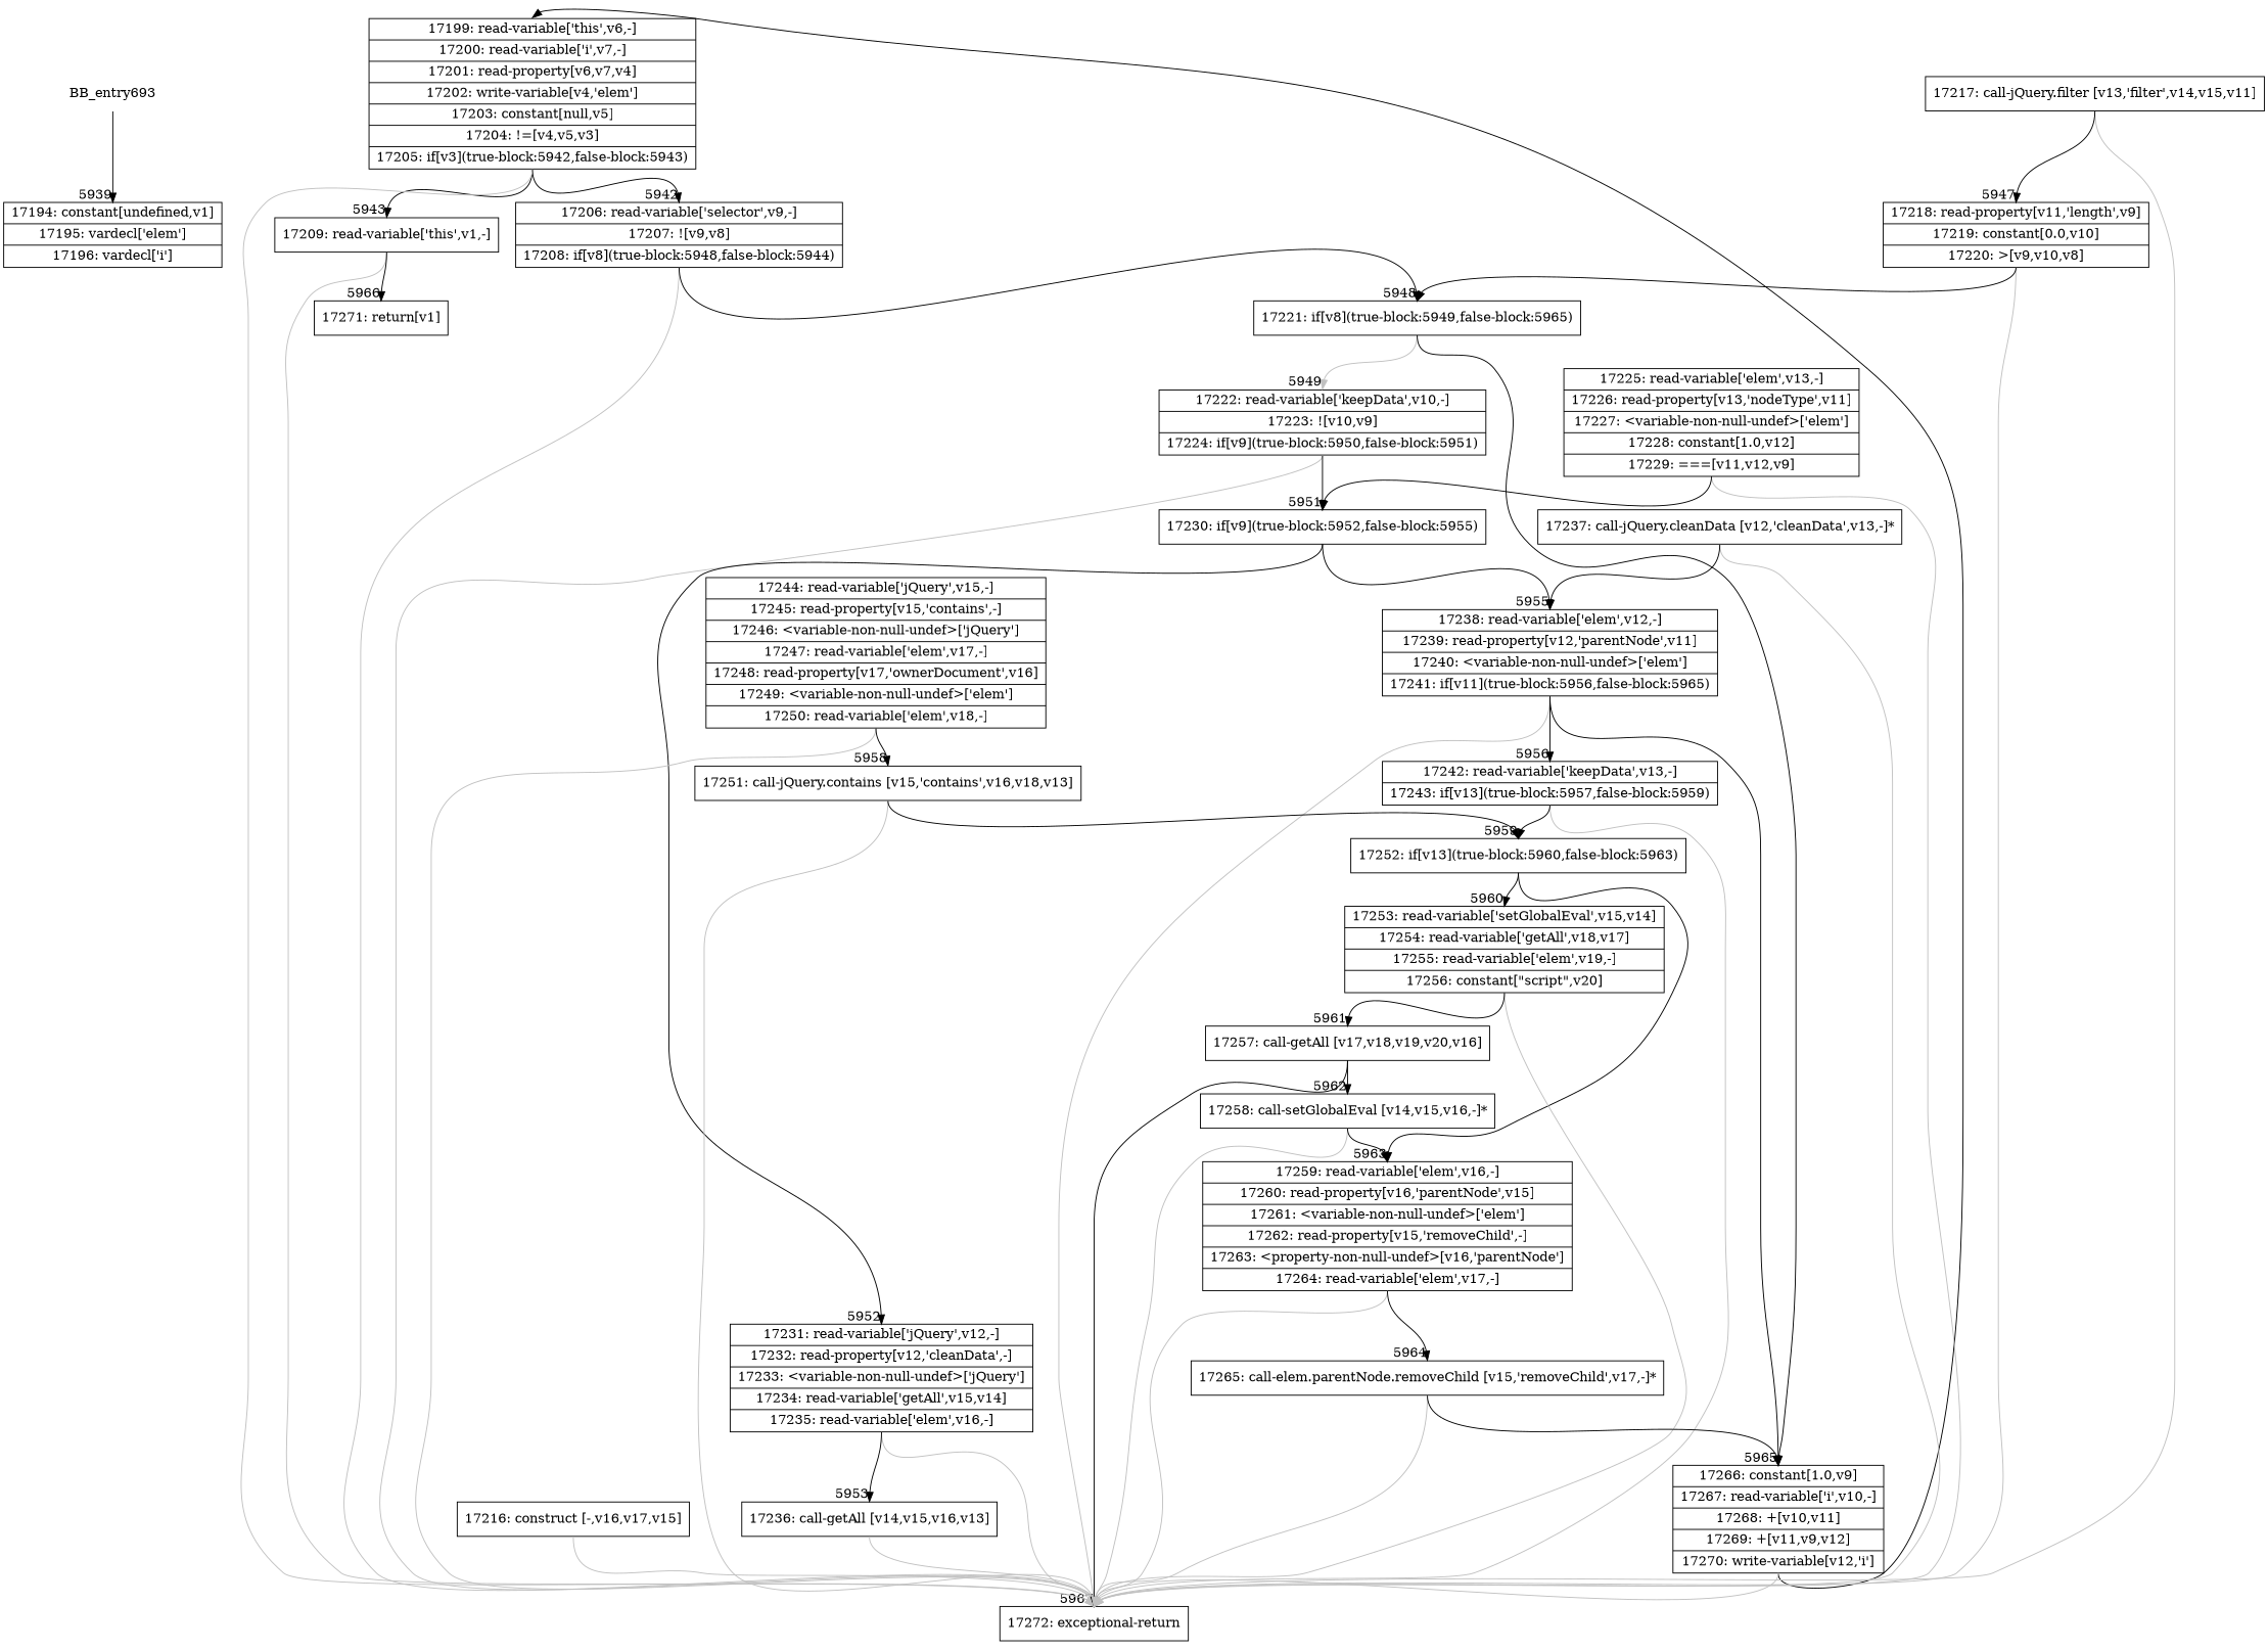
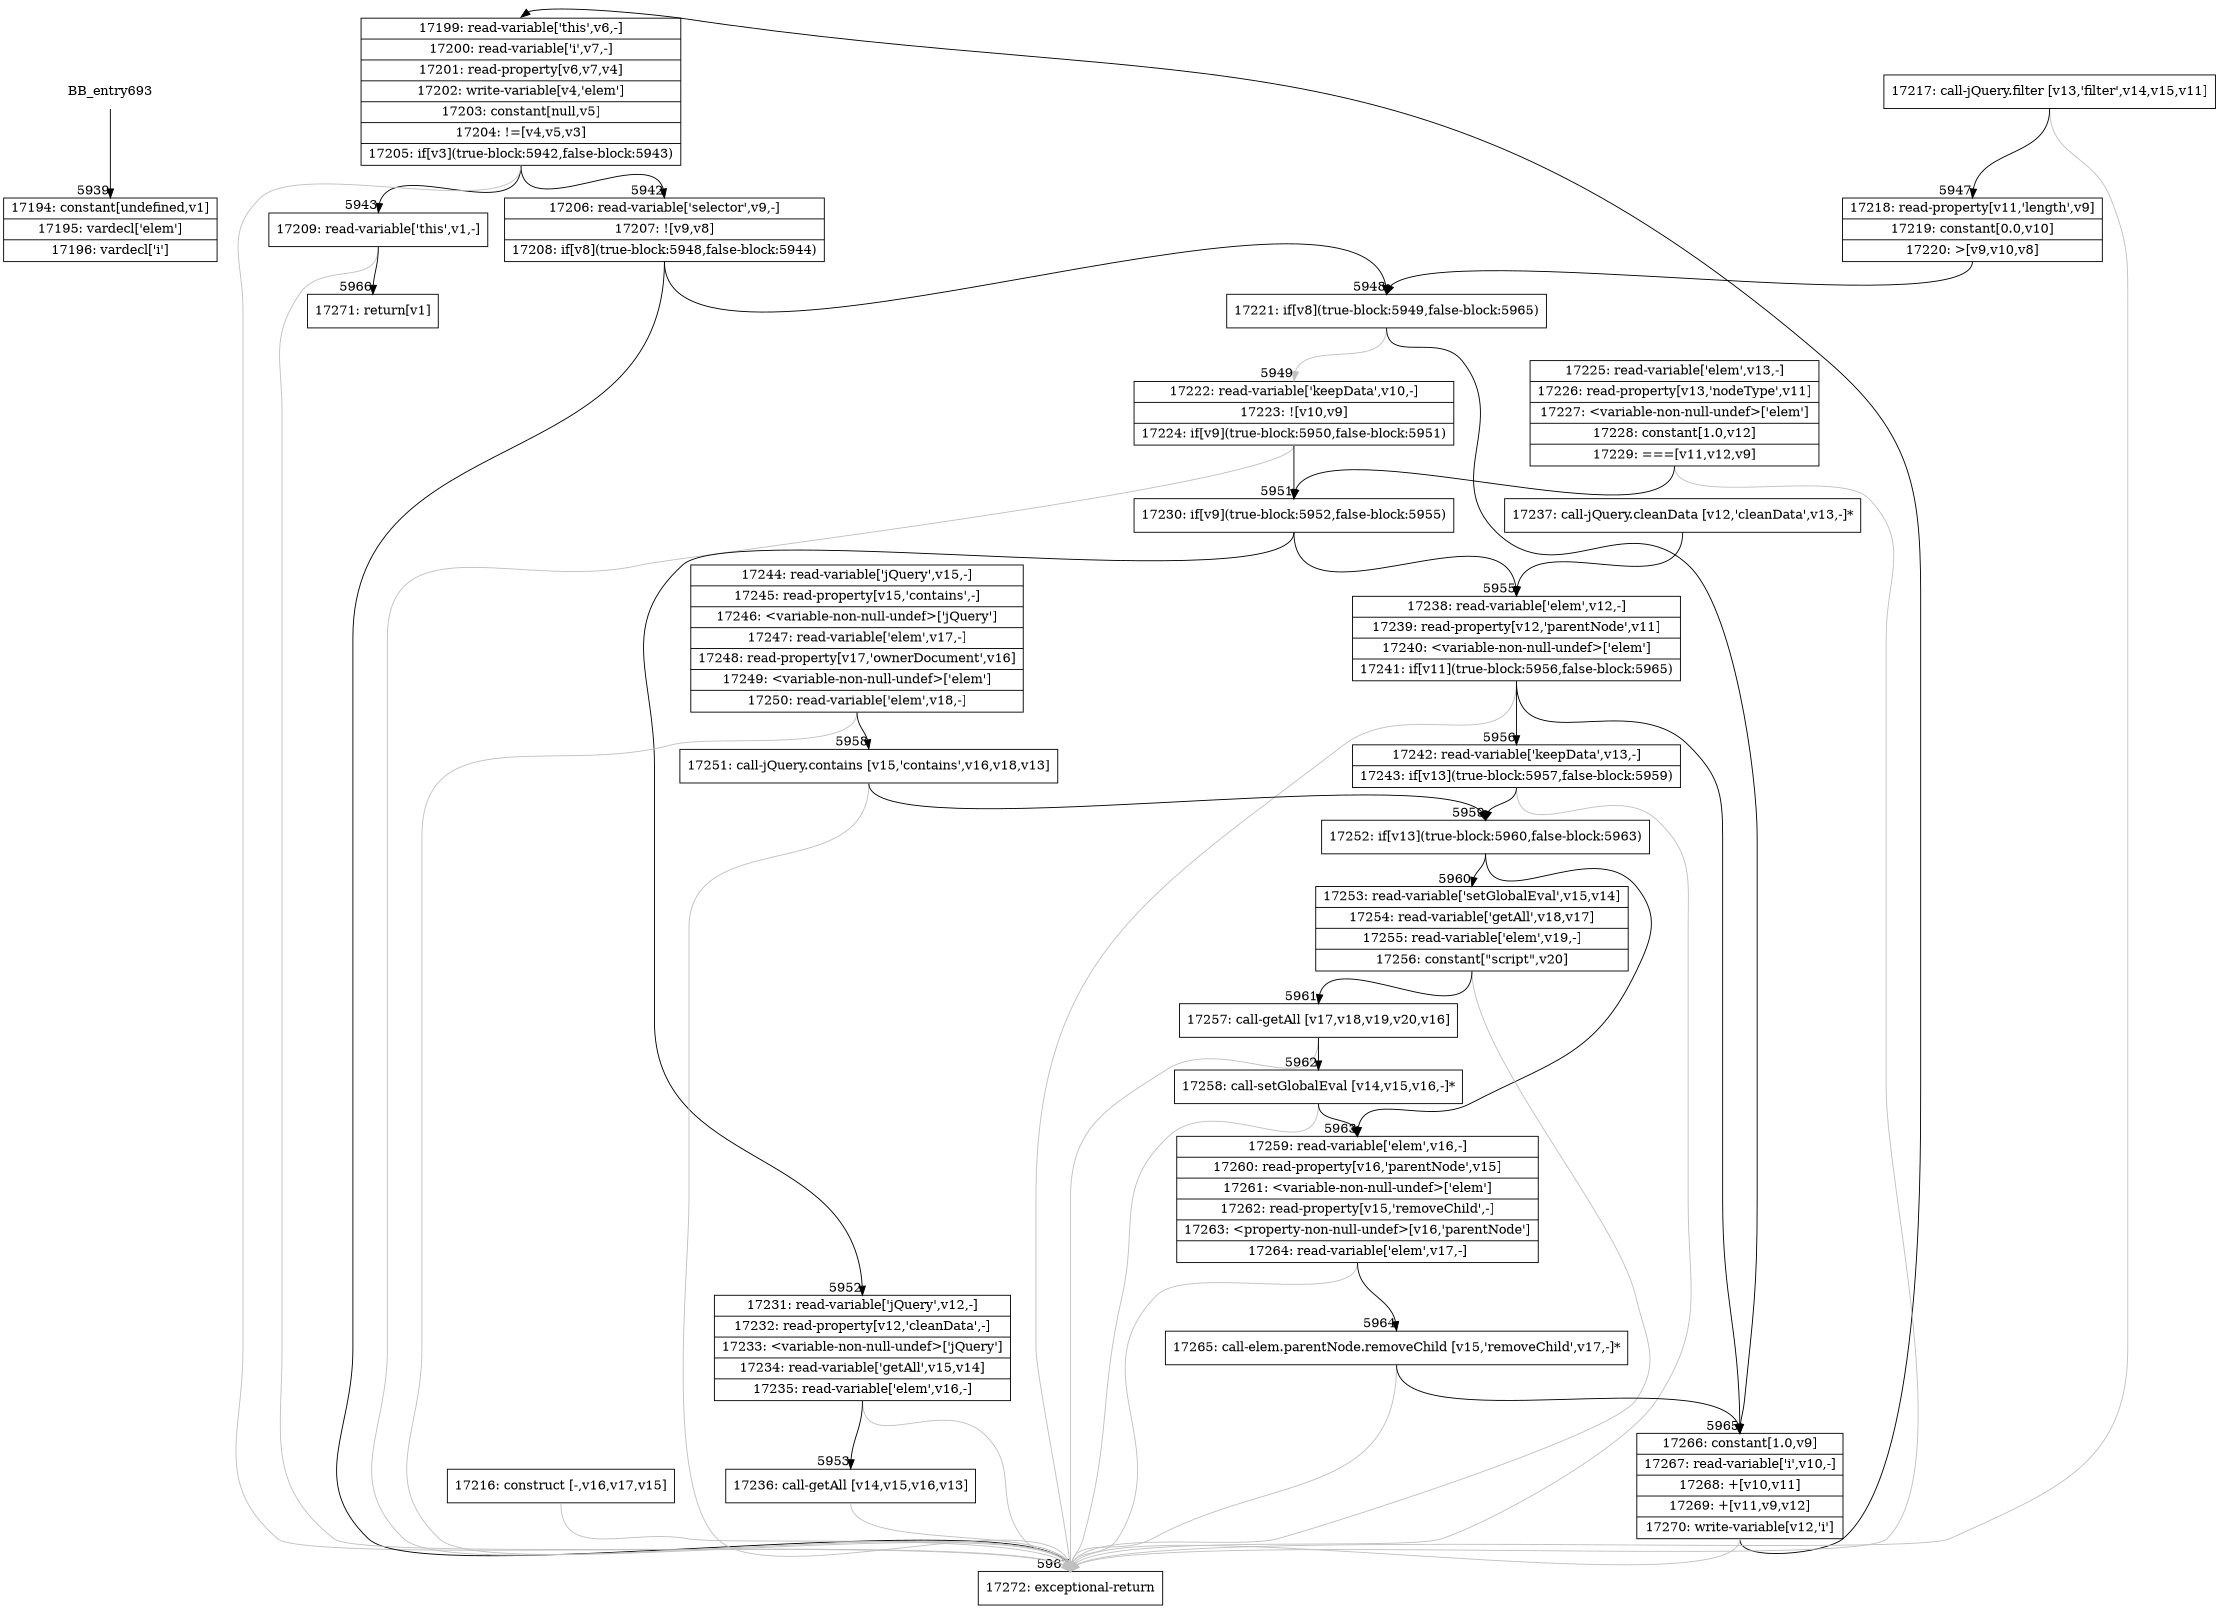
  digraph {
    rankdir=TD
    node [shape=record]
    edge [headport=n tailport=s]
    n1 [label=BB_entry693 shape=none]
    n2 [label="{17194: constant[undefined,v1]|17195: vardecl['elem']|17196: vardecl['i']}"]
    n3 [label="{17199: read-variable['this',v6,-]|17200: read-variable['i',v7,-]|17201: read-property[v6,v7,v4]|17202: write-variable[v4,'elem']|17203: constant[null,v5]|17204: !=[v4,v5,v3]|17205: if[v3](true-block:5942,false-block:5943)}"]
    n4 [label="{17206: read-variable['selector',v9,-]|17207: ![v9,v8]|17208: if[v8](true-block:5948,false-block:5944)}"]
    n5 [label="{17209: read-variable['this',v1,-]}"]
    n6 [label="{17272: exceptional-return}"]
    n7 [label="{17221: if[v8](true-block:5949,false-block:5965)}"]
    n8 [label="{17271: return[v1]}"]
    n9 [label="{17222: read-variable['keepData',v10,-]|17223: ![v10,v9]|17224: if[v9](true-block:5950,false-block:5951)}"]
    n10 [label="{17266: constant[1.0,v9]|17267: read-variable['i',v10,-]|17268: +[v10,v11]|17269: +[v11,v9,v12]|17270: write-variable[v12,'i']}"]
    n11 [label="{17230: if[v9](true-block:5952,false-block:5955)}"]
    n12 [label="{17216: construct [-,v16,v17,v15]}"]
    n13 [label="{17217: call-jQuery.filter [v13,'filter',v14,v15,v11]}"]
    n14 [label="{17218: read-property[v11,'length',v9]|17219: constant[0.0,v10]|17220: \>[v9,v10,v8]}"]
    n15 [label="{17231: read-variable['jQuery',v12,-]|17232: read-property[v12,'cleanData',-]|17233: \<variable-non-null-undef\>['jQuery']|17234: read-variable['getAll',v15,v14]|17235: read-variable['elem',v16,-]}"]
    n16 [label="{17238: read-variable['elem',v12,-]|17239: read-property[v12,'parentNode',v11]|17240: \<variable-non-null-undef\>['elem']|17241: if[v11](true-block:5956,false-block:5965)}"]
    n17 [label="{17225: read-variable['elem',v13,-]|17226: read-property[v13,'nodeType',v11]|17227: \<variable-non-null-undef\>['elem']|17228: constant[1.0,v12]|17229: ===[v11,v12,v9]}"]
    n18 [label="{17236: call-getAll [v14,v15,v16,v13]}"]
    n19 [label="{17242: read-variable['keepData',v13,-]|17243: if[v13](true-block:5957,false-block:5959)}"]
    n20 [label="{17252: if[v13](true-block:5960,false-block:5963)}"]
    n21 [label="{17237: call-jQuery.cleanData [v12,'cleanData',v13,-]*}"]
    n22 [label="{17253: read-variable['setGlobalEval',v15,v14]|17254: read-variable['getAll',v18,v17]|17255: read-variable['elem',v19,-]|17256: constant[\"script\",v20]}"]
    n23 [label="{17259: read-variable['elem',v16,-]|17260: read-property[v16,'parentNode',v15]|17261: \<variable-non-null-undef\>['elem']|17262: read-property[v15,'removeChild',-]|17263: \<property-non-null-undef\>[v16,'parentNode']|17264: read-variable['elem',v17,-]}"]
    n24 [label="{17244: read-variable['jQuery',v15,-]|17245: read-property[v15,'contains',-]|17246: \<variable-non-null-undef\>['jQuery']|17247: read-variable['elem',v17,-]|17248: read-property[v17,'ownerDocument',v16]|17249: \<variable-non-null-undef\>['elem']|17250: read-variable['elem',v18,-]}"]
    n25 [label="{17251: call-jQuery.contains [v15,'contains',v16,v18,v13]}"]
    n26 [label="{17257: call-getAll [v17,v18,v19,v20,v16]}"]
    n27 [label="{17265: call-elem.parentNode.removeChild [v15,'removeChild',v17,-]*}"]
    n28 [label="{17258: call-setGlobalEval [v14,v15,v16,-]*}"]
    n1 -> n2 [headlabel="    5939"]
    n3 -> n4 [headlabel="      5942"]
    n3 -> n5 [headlabel="      5943"]
    n3 -> n6 [color=gray headlabel="      5967"]
-   n4 -> n6 [color=gray]
+   n4 -> n6 [color=black]
    n4 -> n7 [headlabel="      5948"]
    n5 -> n6 [color=gray]
    n5 -> n8 [headlabel="      5966"]
    n7 -> n9 [color=gray headlabel="      5949"]
    n7 -> n10 [headlabel="      5965"]
    n9 -> n6 [color=gray]
    n9 -> n11 [headlabel="      5951"]
    n10 -> n3
    n10 -> n6 [color=gray]
    n11 -> n15 [headlabel="      5952"]
    n11 -> n16 [headlabel="      5955"]
    n12 -> n6 [color=gray]
    n13 -> n6 [color=gray]
    n13 -> n14 [headlabel="      5947"]
-   n14 -> n6 [color=gray]
    n14 -> n7
    n15 -> n6 [color=gray]
    n15 -> n18 [headlabel="      5953"]
    n16 -> n6 [color=gray]
    n16 -> n10
    n16 -> n19 [headlabel="      5956"]
    n17 -> n6 [color=gray]
    n17 -> n11
    n18 -> n6 [color=gray]
    n19 -> n6 [color=gray]
    n19 -> n20 [headlabel="      5959"]
    n20 -> n22 [headlabel="      5960"]
    n20 -> n23 [headlabel="      5963"]
-   n21 -> n6 [color=gray]
    n21 -> n16
    n22 -> n6 [color=gray]
    n22 -> n26 [headlabel="      5961"]
    n23 -> n6 [color=gray]
    n23 -> n27 [headlabel="      5964"]
    n24 -> n6 [color=gray]
    n24 -> n25 [headlabel="      5958"]
    n25 -> n6 [color=gray]
    n25 -> n20
-   n26 -> n6 [color=black]
+   n26 -> n6 [color=gray]
    n26 -> n28 [headlabel="      5962"]
    n27 -> n6 [color=gray]
    n27 -> n10
    n28 -> n6 [color=gray]
    n28 -> n23
  }
